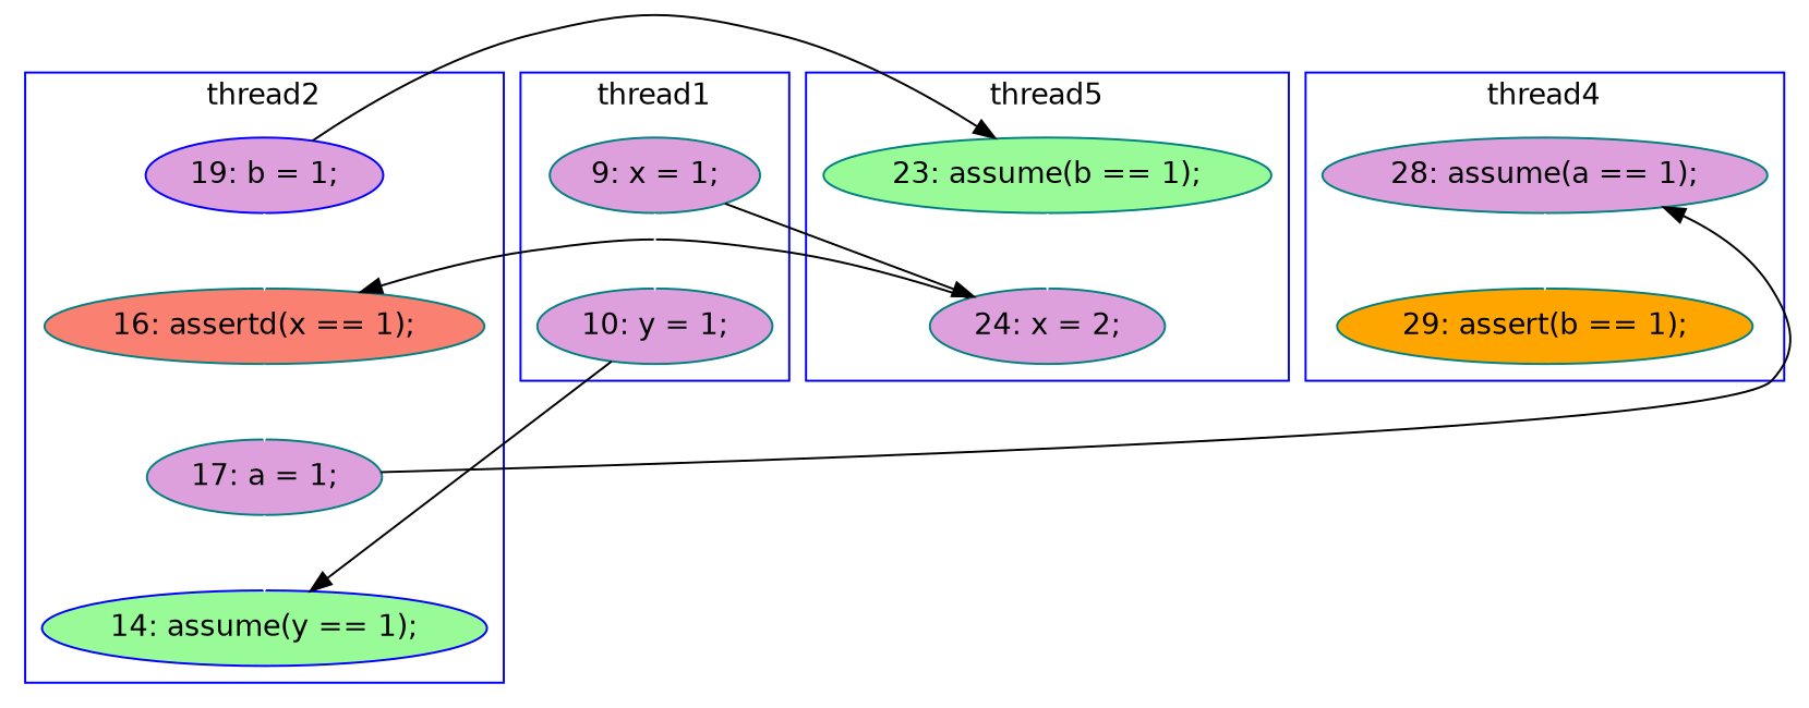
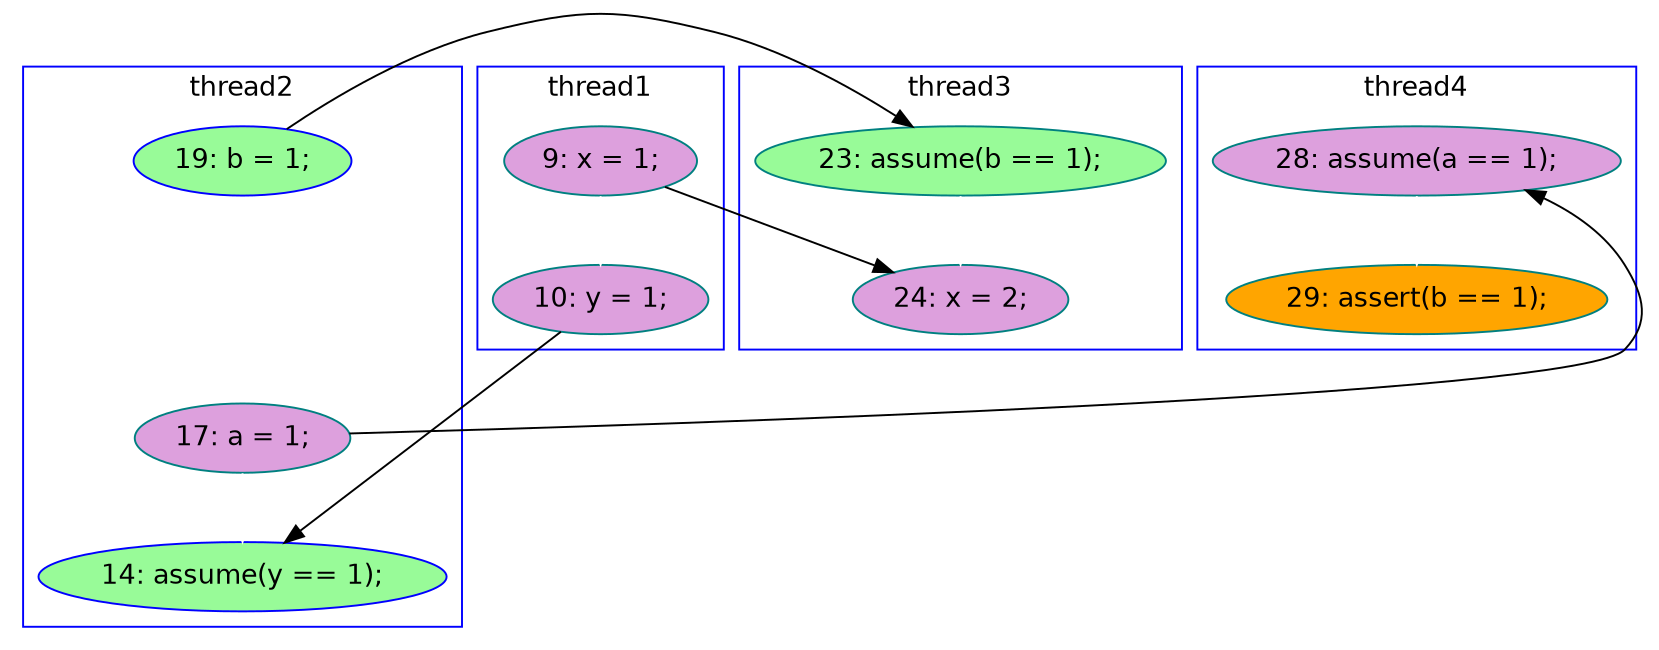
  digraph {
    fontname="DejaVu Sans"
    node [color=teal fillcolor=plum fontname="DejaVu Sans" style=filled]
    edge [color=white fontname="DejaVu Sans" style=solid]
-   n1 [color=blue label="19: b = 1;"]
-   n2 [fillcolor=salmon label="16: assertd(x == 1);"]
+   n1 [color=blue fillcolor=palegreen label="19: b = 1;"]
    n3 [label="17: a = 1;"]
    n4 [color=blue fillcolor=palegreen label="14: assume(y == 1);"]
    n5 [fillcolor=palegreen label="23: assume(b == 1);"]
    n6 [label="24: x = 2;"]
    n7 [label="9: x = 1;"]
    n8 [label="10: y = 1;"]
    n9 [label="28: assume(a == 1);"]
    n10 [fillcolor=orange label="29: assert(b == 1);"]
    subgraph cluster_1 {
      color=blue
      label=thread2
      n1
-     n2
      n3
      n4
    }
    subgraph cluster_2 {
      color=blue
-     label=thread5
+     label=thread3
      n5
      n6
    }
    subgraph cluster_3 {
      color=blue
      label=thread1
      n7
      n8
    }
    subgraph cluster_4 {
      color=blue
      label=thread4
      n9
      n10
    }
-   n1 -> n2
    n1 -> n5 [color=black constraint=false]
-   n2 -> n3
    n3 -> n4
    n3 -> n9 [color=black constraint=false]
    n5 -> n6
-   n6 -> n2 [color=black constraint=false]
    n7 -> n6 [color=black constraint=false]
    n7 -> n8
    n8 -> n4 [color=black constraint=false]
    n9 -> n10
  }
